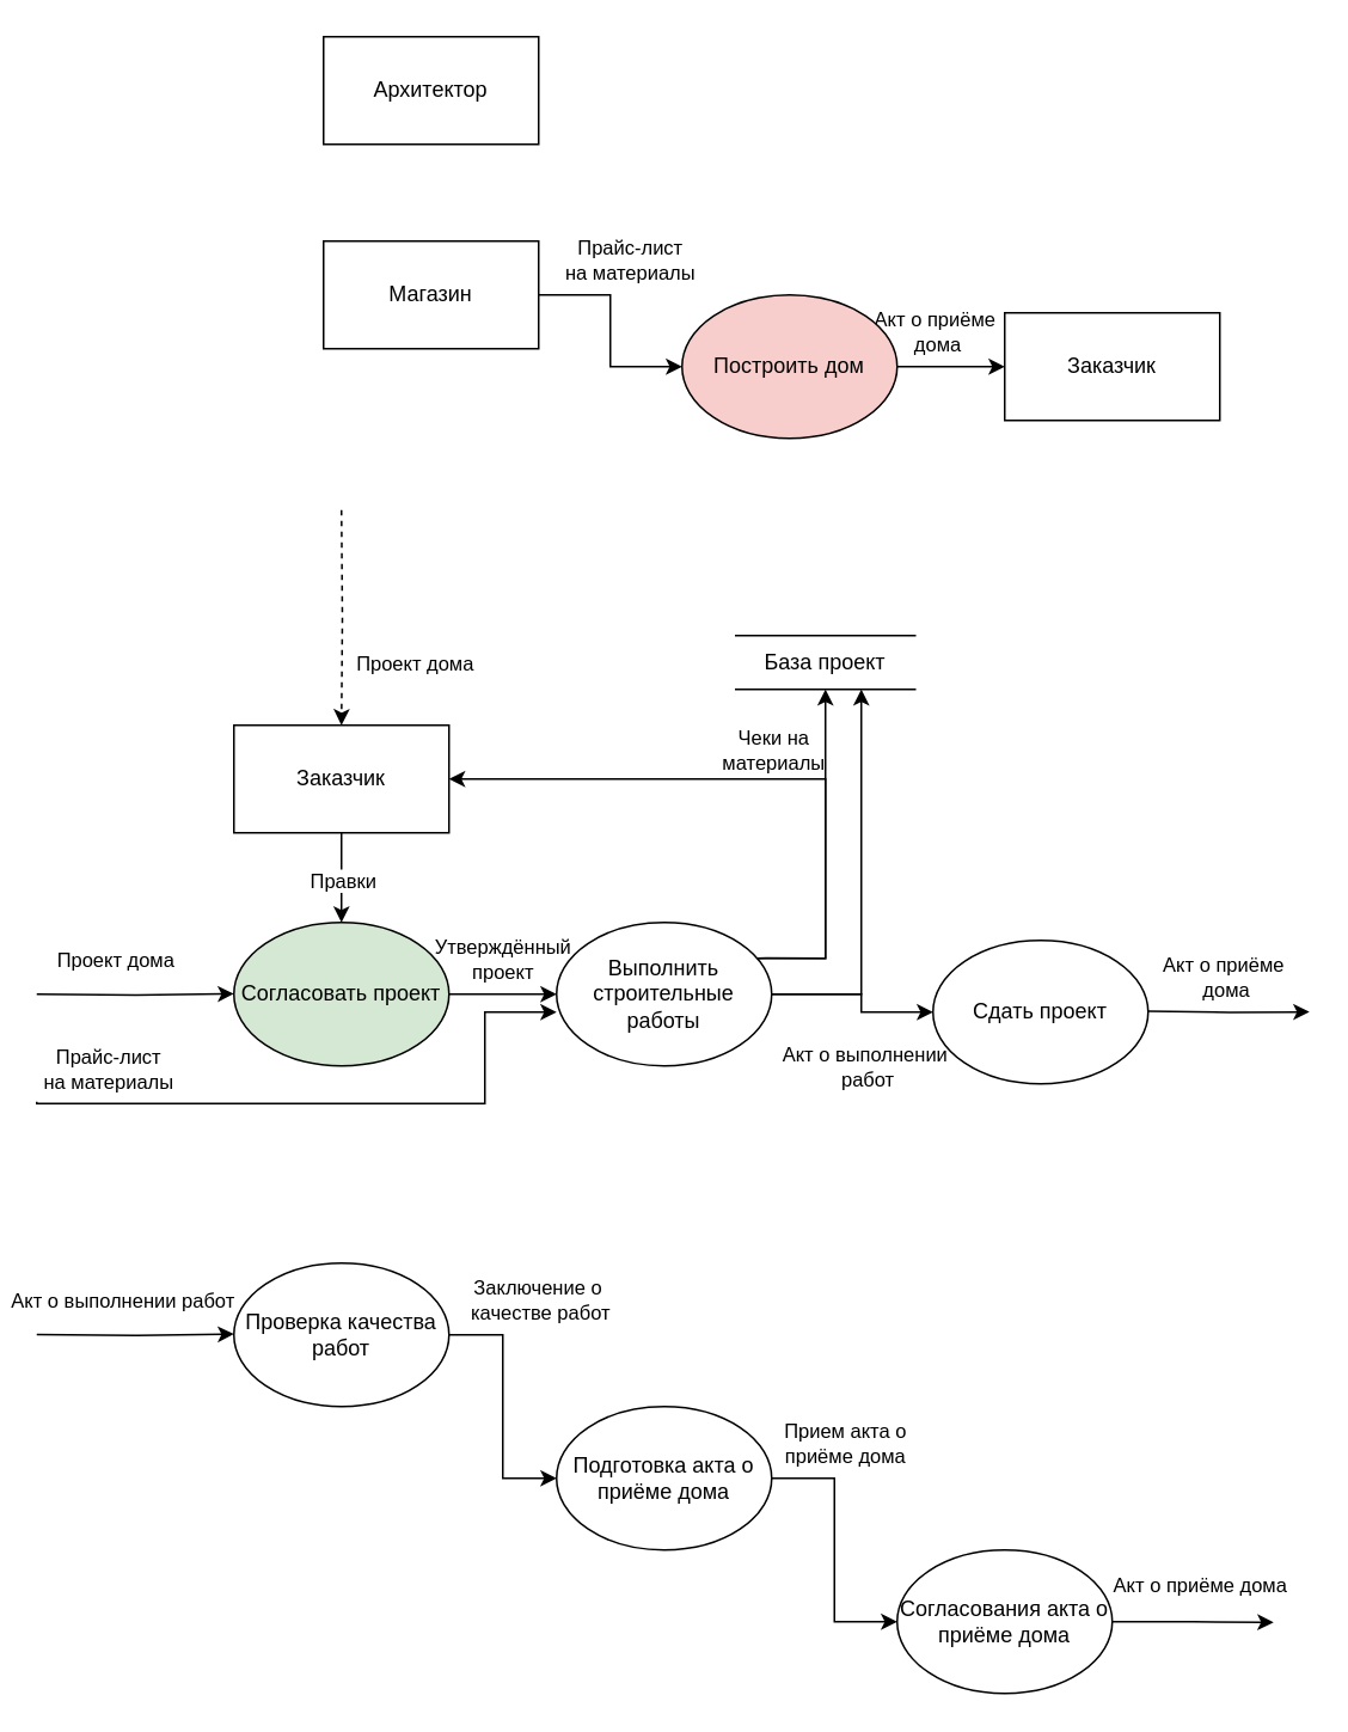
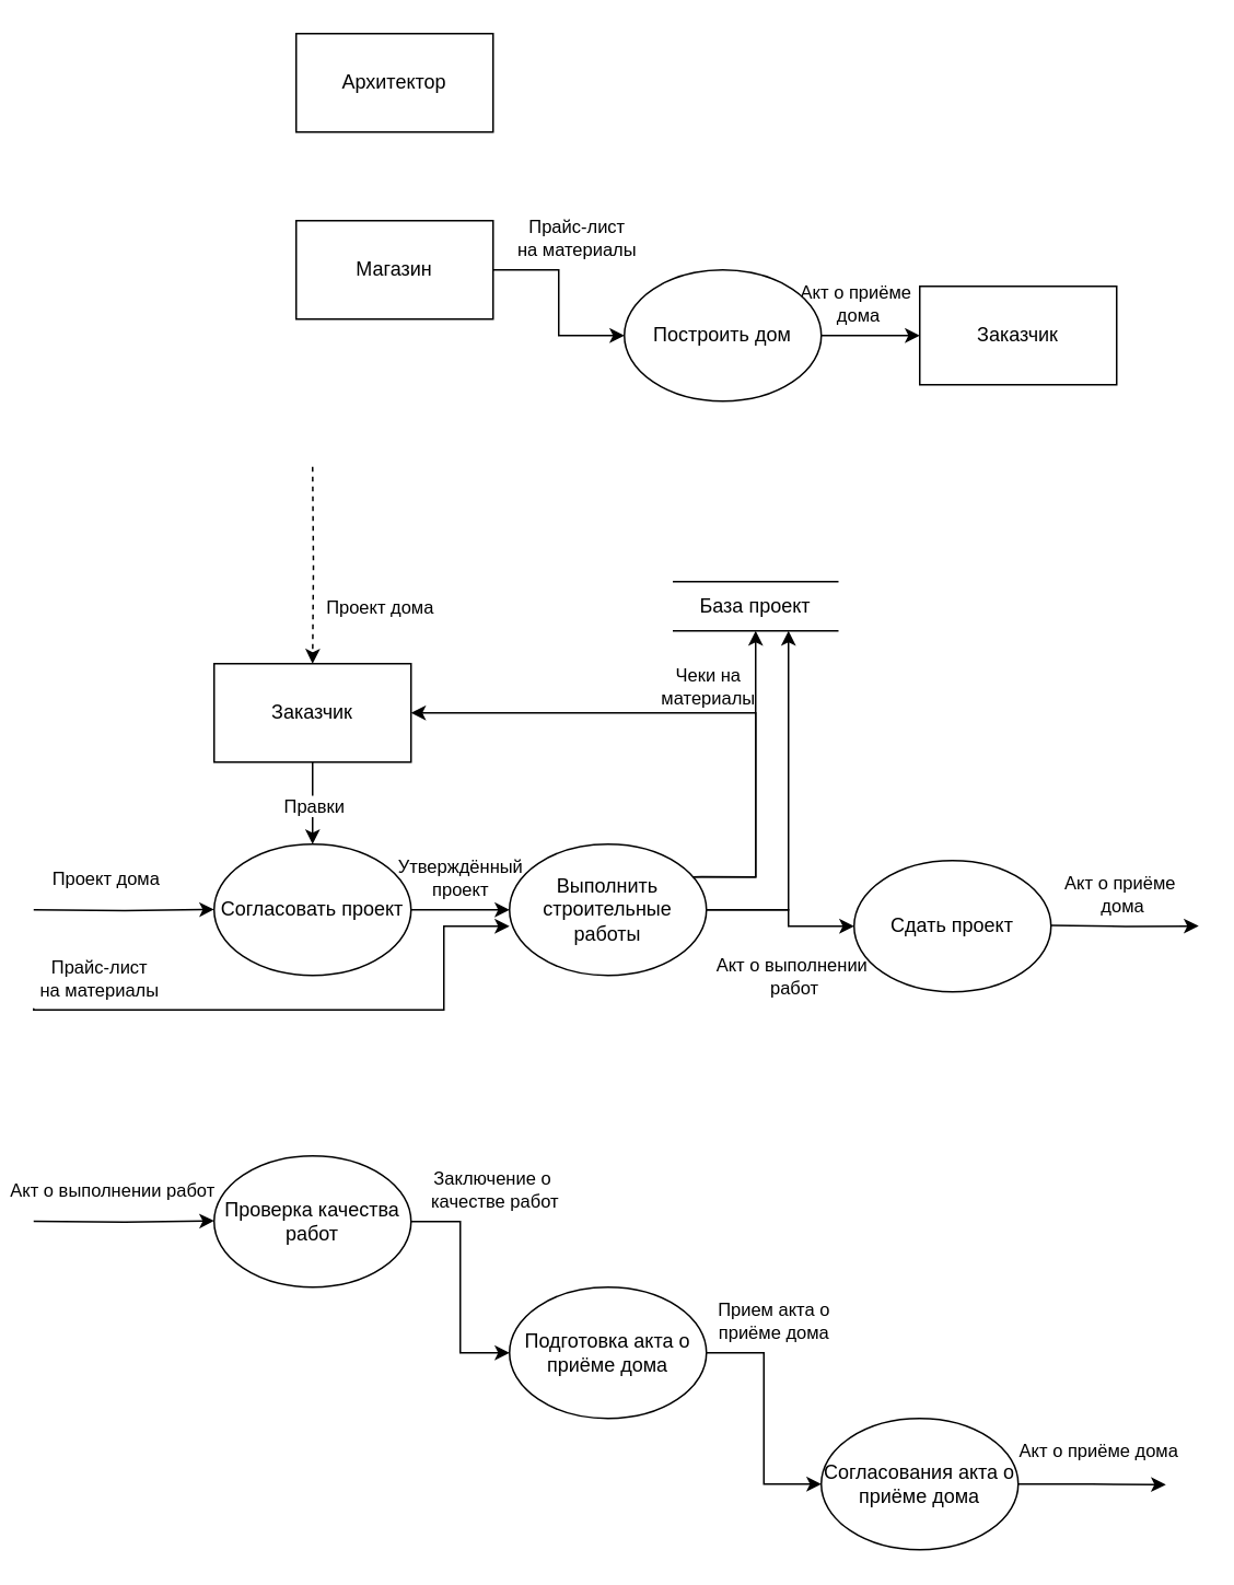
  <mxCell id="0" />
  <mxCell id="1" parent="0" />
  <mxCell id="2" style="edgeStyle=orthogonalEdgeStyle;rounded=0;orthogonalLoop=1;jettySize=auto;html=1;exitX=1;exitY=0.5;exitDx=0;exitDy=0;entryX=0;entryY=0.5;entryDx=0;entryDy=0;" parent="1" source="4" target="8" edge="1"><mxGeometry relative="1" as="geometry" /></mxCell>
  <mxCell id="3" value="&lt;div&gt;Прайс-лист&lt;/div&gt;&lt;div&gt;на материалы&lt;/div&gt;" style="edgeLabel;html=1;align=center;verticalAlign=middle;resizable=0;points=[];" parent="2" vertex="1" connectable="0"><mxGeometry x="-0.541" y="1" relative="1" as="geometry"><mxPoint x="22" y="-19" as="offset" /></mxGeometry></mxCell>
  <mxCell id="4" value="Магазин" style="rounded=0;whiteSpace=wrap;html=1;" parent="1" vertex="1"><mxGeometry x="180" y="134" width="120" height="60" as="geometry" /></mxCell>
  <mxCell id="5" value="Архитектор" style="rounded=0;whiteSpace=wrap;html=1;" parent="1" vertex="1"><mxGeometry x="180" y="20" width="120" height="60" as="geometry" /></mxCell>
  <mxCell id="6" style="edgeStyle=orthogonalEdgeStyle;rounded=0;orthogonalLoop=1;jettySize=auto;html=1;exitX=1;exitY=0.5;exitDx=0;exitDy=0;entryX=0;entryY=0.5;entryDx=0;entryDy=0;" parent="1" source="8" target="9" edge="1"><mxGeometry relative="1" as="geometry" /></mxCell>
  <mxCell id="7" value="&lt;div&gt;Акт о приёме&lt;/div&gt;&lt;div&gt;&amp;nbsp;дома&lt;/div&gt;" style="edgeLabel;html=1;align=center;verticalAlign=middle;resizable=0;points=[];" parent="6" vertex="1" connectable="0"><mxGeometry x="-0.036" y="1" relative="1" as="geometry"><mxPoint x="-9" y="-19" as="offset" /></mxGeometry></mxCell>
- <mxCell id="8" value="Построить дом" style="ellipse;whiteSpace=wrap;html=1;fillColor=#f8cecc;" parent="1" vertex="1"><mxGeometry x="380" y="164" width="120" height="80" as="geometry" /></mxCell>
+ <mxCell id="8" value="Построить дом" style="ellipse;whiteSpace=wrap;html=1;" parent="1" vertex="1"><mxGeometry x="380" y="164" width="120" height="80" as="geometry" /></mxCell>
  <mxCell id="9" value="Заказчик" style="rounded=0;whiteSpace=wrap;html=1;" parent="1" vertex="1"><mxGeometry x="560" y="174" width="120" height="60" as="geometry" /></mxCell>
  <mxCell id="10" style="edgeStyle=orthogonalEdgeStyle;rounded=0;orthogonalLoop=1;jettySize=auto;html=1;exitX=1;exitY=0.5;exitDx=0;exitDy=0;entryX=0;entryY=0.5;entryDx=0;entryDy=0;" parent="1" source="12" target="21" edge="1"><mxGeometry relative="1" as="geometry" /></mxCell>
  <mxCell id="11" value="&lt;div&gt;Утверждённый&lt;/div&gt;&lt;div&gt;проект&lt;/div&gt;" style="edgeLabel;html=1;align=center;verticalAlign=middle;resizable=0;points=[];" parent="10" vertex="1" connectable="0"><mxGeometry x="-0.417" y="-2" relative="1" as="geometry"><mxPoint x="12" y="-22" as="offset" /></mxGeometry></mxCell>
- <mxCell id="12" value="Согласовать проект" style="ellipse;whiteSpace=wrap;html=1;fillColor=#d5e8d4;" parent="1" vertex="1"><mxGeometry x="130" y="514" width="120" height="80" as="geometry" /></mxCell>
+ <mxCell id="12" value="Согласовать проект" style="ellipse;whiteSpace=wrap;html=1;" parent="1" vertex="1"><mxGeometry x="130" y="514" width="120" height="80" as="geometry" /></mxCell>
  <mxCell id="13" style="edgeStyle=orthogonalEdgeStyle;rounded=0;orthogonalLoop=1;jettySize=auto;html=1;exitX=0.5;exitY=1;exitDx=0;exitDy=0;entryX=0.5;entryY=0;entryDx=0;entryDy=0;" parent="1" source="15" target="12" edge="1"><mxGeometry relative="1" as="geometry" /></mxCell>
  <mxCell id="14" value="Правки" style="edgeLabel;html=1;align=center;verticalAlign=middle;resizable=0;points=[];" parent="13" vertex="1" connectable="0"><mxGeometry x="0.047" relative="1" as="geometry"><mxPoint as="offset" /></mxGeometry></mxCell>
  <mxCell id="15" value="Заказчик" style="rounded=0;whiteSpace=wrap;html=1;" parent="1" vertex="1"><mxGeometry x="130" y="404" width="120" height="60" as="geometry" /></mxCell>
  <mxCell id="16" style="edgeStyle=orthogonalEdgeStyle;rounded=0;orthogonalLoop=1;jettySize=auto;html=1;exitX=1;exitY=0.5;exitDx=0;exitDy=0;entryX=0;entryY=0.5;entryDx=0;entryDy=0;" parent="1" source="21" target="23" edge="1"><mxGeometry relative="1" as="geometry"><Array as="points"><mxPoint x="480" y="554" /><mxPoint x="480" y="564" /></Array></mxGeometry></mxCell>
  <mxCell id="17" value="&lt;div&gt;Акт о выполнении&lt;/div&gt;&lt;div&gt;&amp;nbsp;работ&lt;/div&gt;" style="edgeLabel;html=1;align=center;verticalAlign=middle;resizable=0;points=[];" parent="16" vertex="1" connectable="0"><mxGeometry x="0.378" y="-2" relative="1" as="geometry"><mxPoint x="-8" y="28" as="offset" /></mxGeometry></mxCell>
  <mxCell id="18" style="edgeStyle=orthogonalEdgeStyle;rounded=0;orthogonalLoop=1;jettySize=auto;html=1;exitX=1;exitY=0.5;exitDx=0;exitDy=0;" parent="1" source="21" target="22" edge="1"><mxGeometry relative="1" as="geometry"><Array as="points"><mxPoint x="480" y="554" /></Array></mxGeometry></mxCell>
  <mxCell id="19" value="&lt;div&gt;Чеки на&lt;/div&gt;&lt;div&gt;материалы&lt;/div&gt;" style="edgeLabel;html=1;align=center;verticalAlign=middle;resizable=0;points=[];" parent="18" vertex="1" connectable="0"><mxGeometry x="0.711" y="-1" relative="1" as="geometry"><mxPoint x="-51" y="1" as="offset" /></mxGeometry></mxCell>
  <mxCell id="20" style="edgeStyle=orthogonalEdgeStyle;rounded=0;orthogonalLoop=1;jettySize=auto;html=1;entryX=0.5;entryY=1;entryDx=0;entryDy=0;" parent="1" source="21" target="22" edge="1"><mxGeometry relative="1" as="geometry"><Array as="points"><mxPoint x="460" y="534" /></Array></mxGeometry></mxCell>
  <mxCell id="21" value="Выполнить строительные работы" style="ellipse;whiteSpace=wrap;html=1;" parent="1" vertex="1"><mxGeometry x="310" y="514" width="120" height="80" as="geometry" /></mxCell>
  <mxCell id="22" value="База проект" style="html=1;dashed=0;whiteSpace=wrap;shape=partialRectangle;right=0;left=0;" parent="1" vertex="1"><mxGeometry x="410" y="354" width="100" height="30" as="geometry" /></mxCell>
  <mxCell id="23" value="Сдать проект" style="ellipse;whiteSpace=wrap;html=1;" parent="1" vertex="1"><mxGeometry x="520" y="524" width="120" height="80" as="geometry" /></mxCell>
  <mxCell id="24" style="edgeStyle=orthogonalEdgeStyle;rounded=0;orthogonalLoop=1;jettySize=auto;html=1;exitX=1;exitY=0.5;exitDx=0;exitDy=0;" parent="1" edge="1"><mxGeometry relative="1" as="geometry"><mxPoint x="640" y="563.57" as="sourcePoint" /><mxPoint x="730" y="563.91" as="targetPoint" /></mxGeometry></mxCell>
  <mxCell id="25" value="&lt;div&gt;Акт о приёме&lt;/div&gt;&lt;div&gt;&amp;nbsp;дома&lt;/div&gt;" style="edgeLabel;html=1;align=center;verticalAlign=middle;resizable=0;points=[];" parent="24" vertex="1" connectable="0"><mxGeometry x="-0.036" y="1" relative="1" as="geometry"><mxPoint x="-3" y="-19" as="offset" /></mxGeometry></mxCell>
  <mxCell id="26" style="edgeStyle=orthogonalEdgeStyle;rounded=0;orthogonalLoop=1;jettySize=auto;html=1;exitX=0.931;exitY=0.249;exitDx=0;exitDy=0;exitPerimeter=0;" parent="1" source="21" target="15" edge="1"><mxGeometry relative="1" as="geometry"><mxPoint x="440" y="564" as="sourcePoint" /><mxPoint x="490" y="394" as="targetPoint" /><Array as="points"><mxPoint x="427" y="534" /><mxPoint x="460" y="534" /><mxPoint x="460" y="434" /></Array></mxGeometry></mxCell>
  <mxCell id="27" style="edgeStyle=orthogonalEdgeStyle;rounded=0;orthogonalLoop=1;jettySize=auto;html=1;entryX=0;entryY=0.5;entryDx=0;entryDy=0;" parent="1" edge="1"><mxGeometry relative="1" as="geometry"><mxPoint x="20" y="554" as="sourcePoint" /><mxPoint x="130" y="553.76" as="targetPoint" /></mxGeometry></mxCell>
  <mxCell id="28" value="Проект дома" style="edgeLabel;html=1;align=center;verticalAlign=middle;resizable=0;points=[];" parent="27" vertex="1" connectable="0"><mxGeometry x="-0.417" y="-2" relative="1" as="geometry"><mxPoint x="12" y="-22" as="offset" /></mxGeometry></mxCell>
  <mxCell id="29" style="edgeStyle=orthogonalEdgeStyle;rounded=0;orthogonalLoop=1;jettySize=auto;html=1;exitX=1;exitY=0.5;exitDx=0;exitDy=0;entryX=0;entryY=0.625;entryDx=0;entryDy=0;entryPerimeter=0;" parent="1" target="21" edge="1"><mxGeometry relative="1" as="geometry"><mxPoint x="20" y="614" as="sourcePoint" /><mxPoint x="100" y="654" as="targetPoint" /><Array as="points"><mxPoint x="270" y="615" /><mxPoint x="270" y="564" /></Array></mxGeometry></mxCell>
  <mxCell id="30" value="&lt;div&gt;Прайс-лист&lt;/div&gt;&lt;div&gt;на материалы&lt;/div&gt;" style="edgeLabel;html=1;align=center;verticalAlign=middle;resizable=0;points=[];" parent="29" vertex="1" connectable="0"><mxGeometry x="-0.541" y="1" relative="1" as="geometry"><mxPoint x="-38" y="-19" as="offset" /></mxGeometry></mxCell>
  <mxCell id="31" style="edgeStyle=orthogonalEdgeStyle;rounded=0;orthogonalLoop=1;jettySize=auto;html=1;exitX=1;exitY=0.5;exitDx=0;exitDy=0;entryX=0;entryY=0.5;entryDx=0;entryDy=0;" parent="1" source="33" target="36" edge="1"><mxGeometry relative="1" as="geometry" /></mxCell>
  <mxCell id="32" value="&lt;div&gt;Заключение о&amp;nbsp;&lt;/div&gt;&lt;div&gt;качестве работ&lt;/div&gt;" style="edgeLabel;html=1;align=center;verticalAlign=middle;resizable=0;points=[];" parent="31" vertex="1" connectable="0"><mxGeometry x="-0.4" relative="1" as="geometry"><mxPoint x="20" y="-32" as="offset" /></mxGeometry></mxCell>
  <mxCell id="33" value="Проверка качества работ " style="ellipse;whiteSpace=wrap;html=1;" parent="1" vertex="1"><mxGeometry x="130" y="704" width="120" height="80" as="geometry" /></mxCell>
  <mxCell id="34" style="edgeStyle=orthogonalEdgeStyle;rounded=0;orthogonalLoop=1;jettySize=auto;html=1;exitX=1;exitY=0.5;exitDx=0;exitDy=0;" parent="1" source="36" target="39" edge="1"><mxGeometry relative="1" as="geometry" /></mxCell>
  <mxCell id="35" value="&lt;div&gt;Прием акта о&lt;/div&gt;&lt;div&gt;приёме дома&lt;/div&gt;" style="edgeLabel;html=1;align=center;verticalAlign=middle;resizable=0;points=[];" parent="34" vertex="1" connectable="0"><mxGeometry x="-0.756" y="3" relative="1" as="geometry"><mxPoint x="22" y="-17" as="offset" /></mxGeometry></mxCell>
  <mxCell id="36" value="Подготовка акта о приёме дома" style="ellipse;whiteSpace=wrap;html=1;" parent="1" vertex="1"><mxGeometry x="310" y="784" width="120" height="80" as="geometry" /></mxCell>
  <mxCell id="37" style="edgeStyle=orthogonalEdgeStyle;rounded=0;orthogonalLoop=1;jettySize=auto;html=1;exitX=1;exitY=0.5;exitDx=0;exitDy=0;" parent="1" source="39" edge="1"><mxGeometry relative="1" as="geometry"><mxPoint x="710" y="904.333" as="targetPoint" /></mxGeometry></mxCell>
  <mxCell id="38" value="Акт о приёме дома" style="edgeLabel;html=1;align=center;verticalAlign=middle;resizable=0;points=[];" parent="37" vertex="1" connectable="0"><mxGeometry x="0.082" relative="1" as="geometry"><mxPoint y="-21" as="offset" /></mxGeometry></mxCell>
  <mxCell id="39" value="Согласования акта о приёме дома" style="ellipse;whiteSpace=wrap;html=1;" parent="1" vertex="1"><mxGeometry x="500" y="864" width="120" height="80" as="geometry" /></mxCell>
  <mxCell id="40" style="edgeStyle=orthogonalEdgeStyle;rounded=0;orthogonalLoop=1;jettySize=auto;html=1;entryX=0;entryY=0.5;entryDx=0;entryDy=0;" parent="1" edge="1"><mxGeometry relative="1" as="geometry"><mxPoint x="20" y="743.82" as="sourcePoint" /><mxPoint x="130" y="743.58" as="targetPoint" /></mxGeometry></mxCell>
  <mxCell id="41" value="Акт о выполнении работ" style="edgeLabel;html=1;align=center;verticalAlign=middle;resizable=0;points=[];" parent="40" vertex="1" connectable="0"><mxGeometry x="-0.123" y="-2" relative="1" as="geometry"><mxPoint y="-22" as="offset" /></mxGeometry></mxCell>
  <mxCell id="42" style="edgeStyle=orthogonalEdgeStyle;rounded=0;orthogonalLoop=1;jettySize=auto;html=1;dashed=1;entryX=0.5;entryY=0;entryDx=0;entryDy=0;" edge="1" parent="1" target="15"><mxGeometry relative="1" as="geometry"><mxPoint x="190" y="284" as="sourcePoint" /><mxPoint x="189" y="396" as="targetPoint" /></mxGeometry></mxCell>
  <mxCell id="43" value="Проект дома" style="edgeLabel;html=1;align=center;verticalAlign=middle;resizable=0;points=[];" vertex="1" connectable="0" parent="42"><mxGeometry x="-0.679" y="-2" relative="1" as="geometry"><mxPoint x="42" y="66" as="offset" /></mxGeometry></mxCell>
